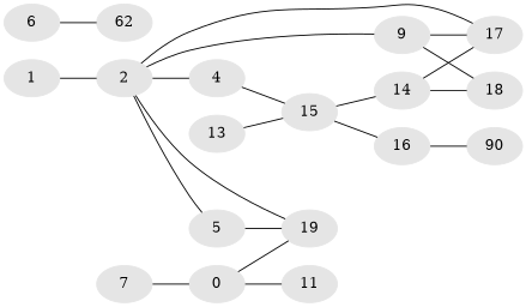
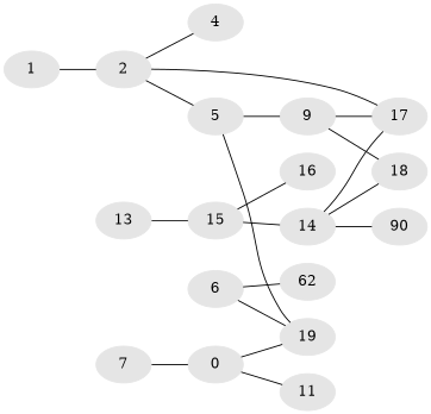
  graph {
    rankdir=LR
    node [color=gray90 style=filled]
    1
    2
    4
    5
    9
    17
    6
    19
    n9 [label=62]
    15
    18
    n12 [label=0]
    7
    14
    16
    11
    13
    n18 [label=90]
    1 -- 2
    2 -- 4
    2 -- 5
-   2 -- 9
+   5 -- 9
    2 -- 17
-   4 -- 15
    5 -- 19
    9 -- 17
    9 -- 18
-   2 -- 19
+   6 -- 19
    6 -- n9
    15 -- 14
    15 -- 16
    n12 -- 19
    n12 -- 11
    7 -- n12
    14 -- 17
    14 -- 18
-   16 -- n18
+   14 -- n18
    13 -- 15
  }
